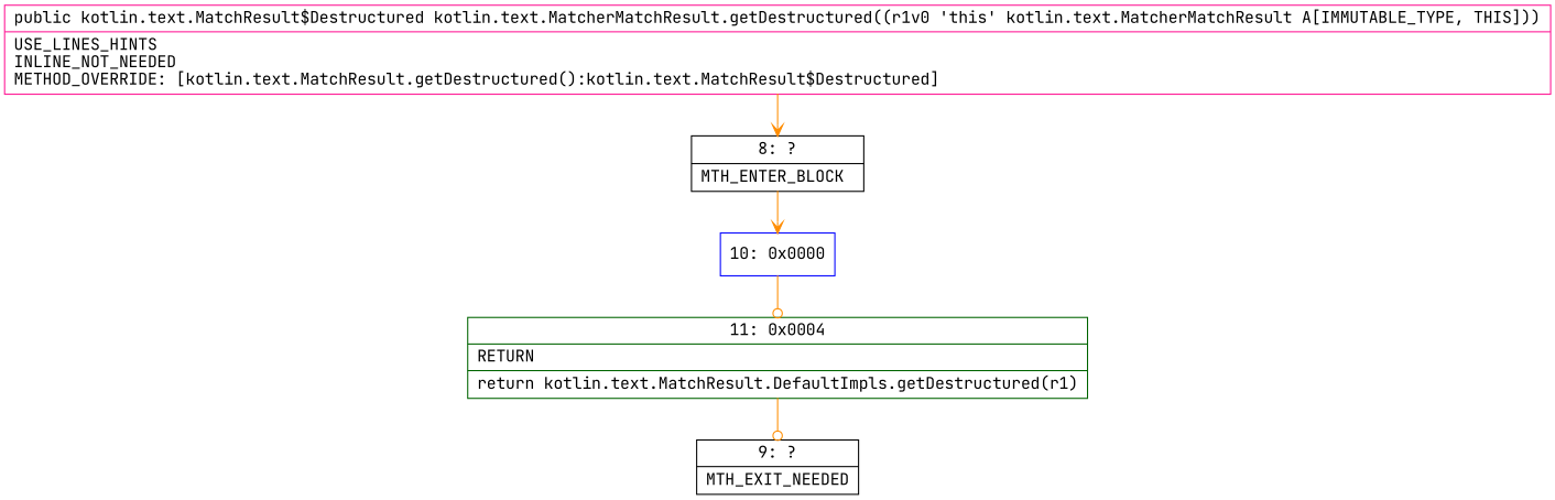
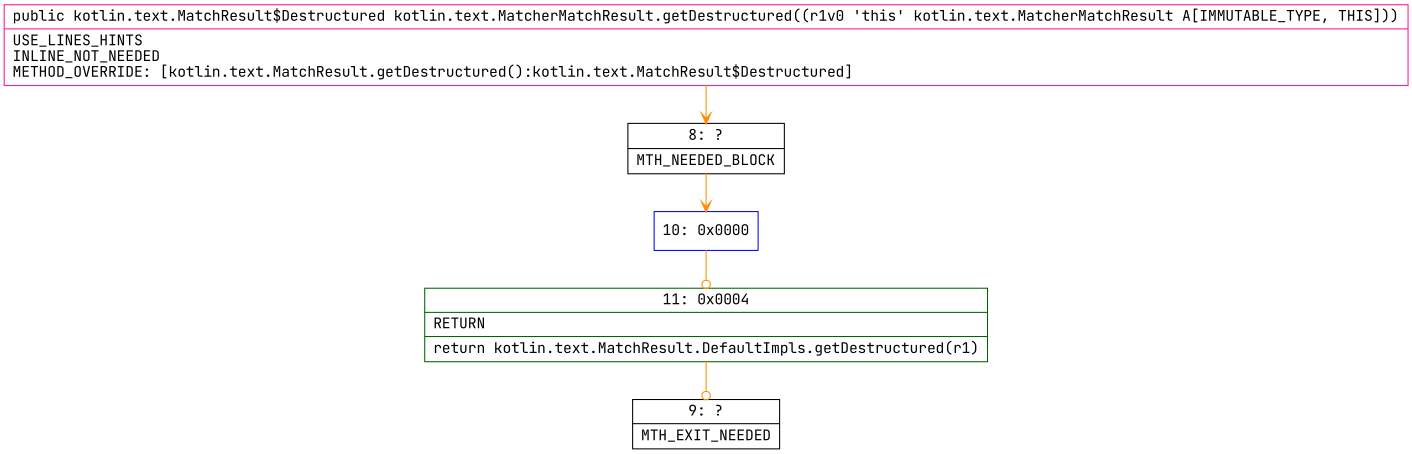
  digraph {
    fontname="JetBrains Mono"
    node [color=black fontname="JetBrains Mono" shape=record]
    edge [arrowhead=vee color=darkorange fontname="JetBrains Mono"]
-   n1 [label="{8\:\ ?|MTH_ENTER_BLOCK\l}"]
+   n1 [label="{8\:\ ?|MTH_NEEDED_BLOCK\l}"]
    n2 [color=blue label="{10\:\ 0x0000}"]
    n3 [color=darkgreen label="{11\:\ 0x0004|RETURN\l|return kotlin.text.MatchResult.DefaultImpls.getDestructured(r1)\l}"]
    n4 [label="{9\:\ ?|MTH_EXIT_NEEDED\l}"]
    n5 [color=deeppink label="{public kotlin.text.MatchResult$Destructured kotlin.text.MatcherMatchResult.getDestructured((r1v0 'this' kotlin.text.MatcherMatchResult A[IMMUTABLE_TYPE, THIS]))  | USE_LINES_HINTS\lINLINE_NOT_NEEDED\lMETHOD_OVERRIDE: [kotlin.text.MatchResult.getDestructured():kotlin.text.MatchResult$Destructured]\l}"]
    n1 -> n2
    n2 -> n3 [arrowhead=odot]
    n3 -> n4 [arrowhead=odot]
    n5 -> n1
  }
